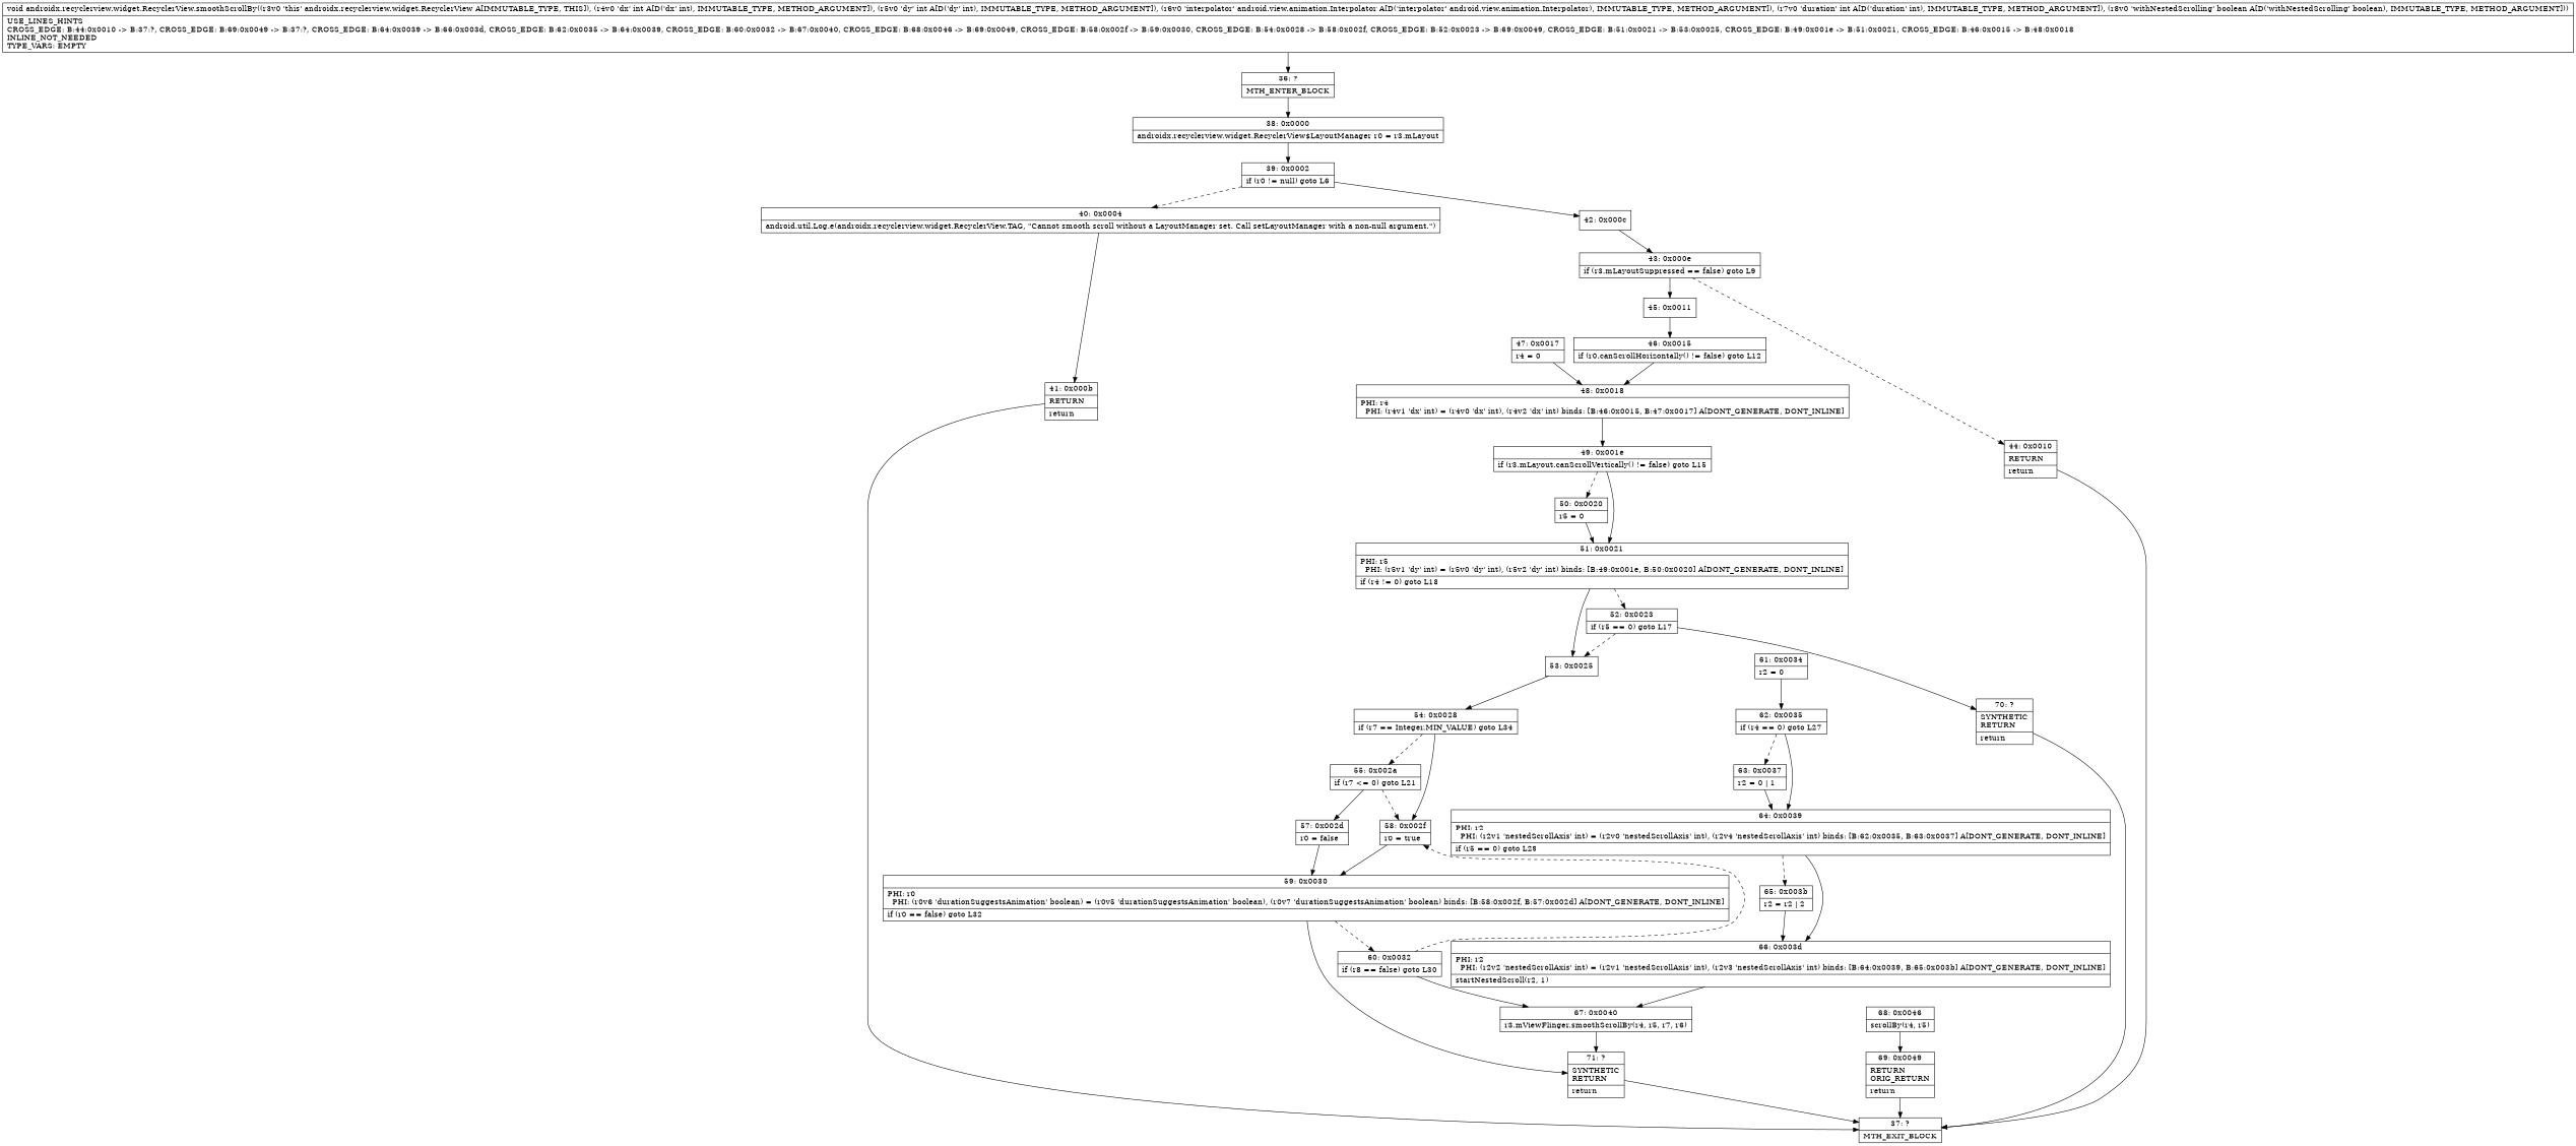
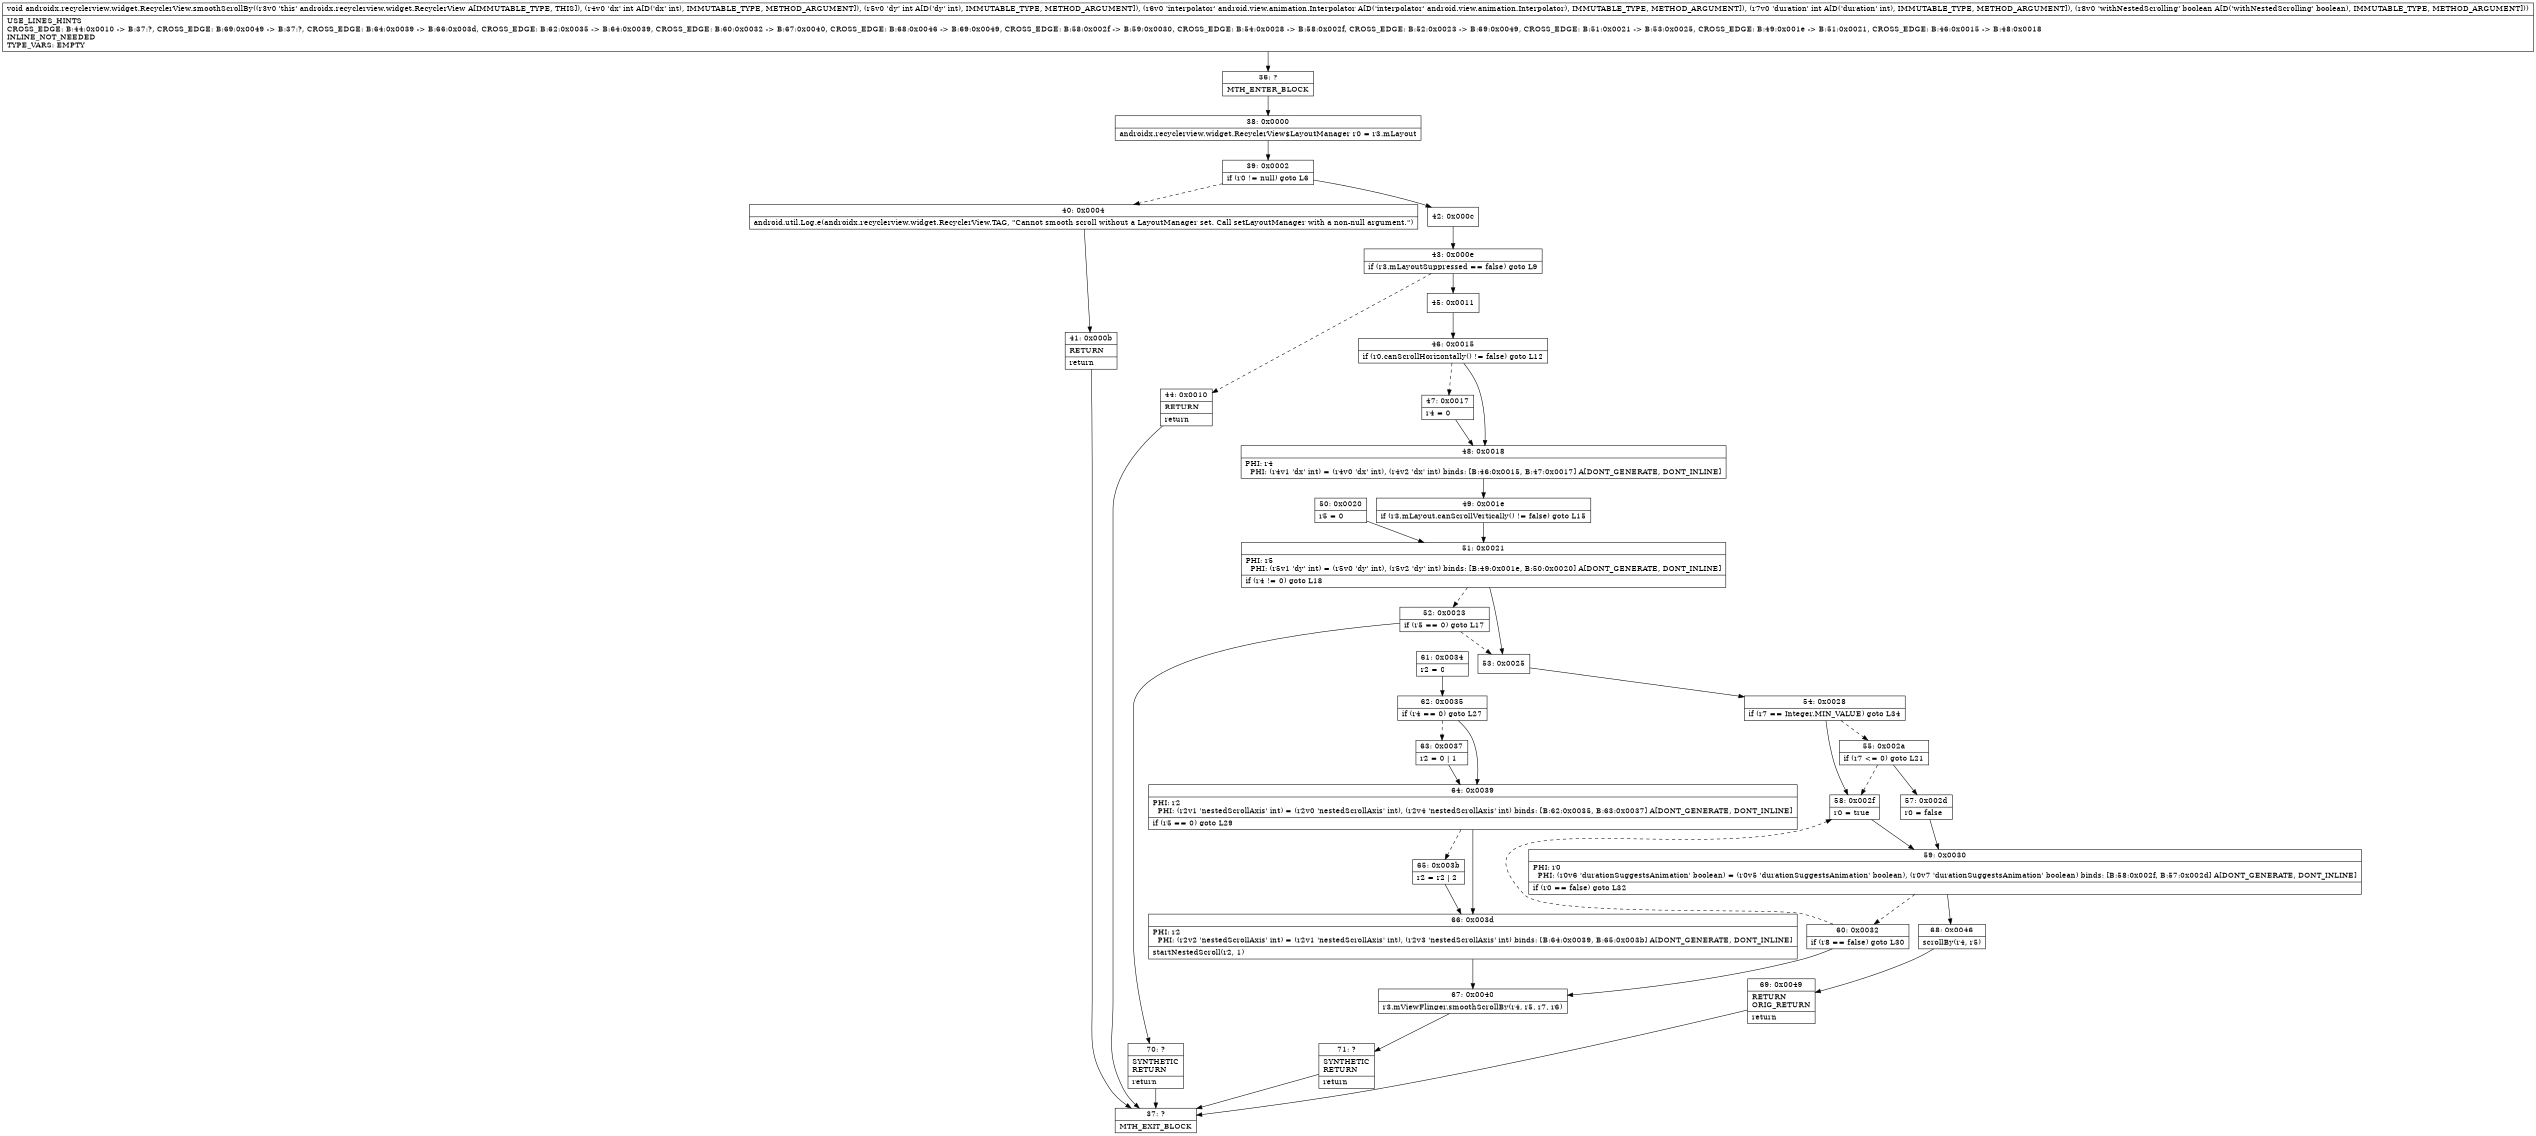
  digraph {
    node [shape=record]
    n1 [label="{36\:\ ?|MTH_ENTER_BLOCK\l}"]
    n2 [label="{38\:\ 0x0000|androidx.recyclerview.widget.RecyclerView$LayoutManager r0 = r3.mLayout\l}"]
    n3 [label="{39\:\ 0x0002|if (r0 != null) goto L6\l}"]
    n4 [label="{40\:\ 0x0004|android.util.Log.e(androidx.recyclerview.widget.RecyclerView.TAG, \"Cannot smooth scroll without a LayoutManager set. Call setLayoutManager with a non\-null argument.\")\l}"]
    n5 [label="{42\:\ 0x000c}"]
    n6 [label="{41\:\ 0x000b|RETURN\l|return\l}"]
    n7 [label="{43\:\ 0x000e|if (r3.mLayoutSuppressed == false) goto L9\l}"]
    n8 [label="{37\:\ ?|MTH_EXIT_BLOCK\l}"]
    n9 [label="{44\:\ 0x0010|RETURN\l|return\l}"]
    n10 [label="{45\:\ 0x0011}"]
    n11 [label="{46\:\ 0x0015|if (r0.canScrollHorizontally() != false) goto L12\l}"]
    n12 [label="{47\:\ 0x0017|r4 = 0\l}"]
    n13 [label="{48\:\ 0x0018|PHI: r4 \l  PHI: (r4v1 'dx' int) = (r4v0 'dx' int), (r4v2 'dx' int) binds: [B:46:0x0015, B:47:0x0017] A[DONT_GENERATE, DONT_INLINE]\l}"]
    n14 [label="{49\:\ 0x001e|if (r3.mLayout.canScrollVertically() != false) goto L15\l}"]
    n15 [label="{50\:\ 0x0020|r5 = 0\l}"]
    n16 [label="{51\:\ 0x0021|PHI: r5 \l  PHI: (r5v1 'dy' int) = (r5v0 'dy' int), (r5v2 'dy' int) binds: [B:49:0x001e, B:50:0x0020] A[DONT_GENERATE, DONT_INLINE]\l|if (r4 != 0) goto L18\l}"]
    n17 [label="{52\:\ 0x0023|if (r5 == 0) goto L17\l}"]
    n18 [label="{53\:\ 0x0025}"]
    n19 [label="{70\:\ ?|SYNTHETIC\lRETURN\l|return\l}"]
    n20 [label="{54\:\ 0x0028|if (r7 == Integer.MIN_VALUE) goto L34\l}"]
    n21 [label="{55\:\ 0x002a|if (r7 \<= 0) goto L21\l}"]
    n22 [label="{58\:\ 0x002f|r0 = true\l}"]
    n23 [label="{57\:\ 0x002d|r0 = false\l}"]
    n24 [label="{59\:\ 0x0030|PHI: r0 \l  PHI: (r0v6 'durationSuggestsAnimation' boolean) = (r0v5 'durationSuggestsAnimation' boolean), (r0v7 'durationSuggestsAnimation' boolean) binds: [B:58:0x002f, B:57:0x002d] A[DONT_GENERATE, DONT_INLINE]\l|if (r0 == false) goto L32\l}"]
    n25 [label="{60\:\ 0x0032|if (r8 == false) goto L30\l}"]
    n26 [label="{68\:\ 0x0046|scrollBy(r4, r5)\l}"]
    n27 [label="{67\:\ 0x0040|r3.mViewFlinger.smoothScrollBy(r4, r5, r7, r6)\l}"]
    n28 [label="{69\:\ 0x0049|RETURN\lORIG_RETURN\l|return\l}"]
    n29 [label="{61\:\ 0x0034|r2 = 0\l}"]
    n30 [label="{62\:\ 0x0035|if (r4 == 0) goto L27\l}"]
    n31 [label="{71\:\ ?|SYNTHETIC\lRETURN\l|return\l}"]
    n32 [label="{63\:\ 0x0037|r2 = 0 \| 1\l}"]
    n33 [label="{64\:\ 0x0039|PHI: r2 \l  PHI: (r2v1 'nestedScrollAxis' int) = (r2v0 'nestedScrollAxis' int), (r2v4 'nestedScrollAxis' int) binds: [B:62:0x0035, B:63:0x0037] A[DONT_GENERATE, DONT_INLINE]\l|if (r5 == 0) goto L29\l}"]
    n34 [label="{65\:\ 0x003b|r2 = r2 \| 2\l}"]
    n35 [label="{66\:\ 0x003d|PHI: r2 \l  PHI: (r2v2 'nestedScrollAxis' int) = (r2v1 'nestedScrollAxis' int), (r2v3 'nestedScrollAxis' int) binds: [B:64:0x0039, B:65:0x003b] A[DONT_GENERATE, DONT_INLINE]\l|startNestedScroll(r2, 1)\l}"]
    n36 [label="{void androidx.recyclerview.widget.RecyclerView.smoothScrollBy((r3v0 'this' androidx.recyclerview.widget.RecyclerView A[IMMUTABLE_TYPE, THIS]), (r4v0 'dx' int A[D('dx' int), IMMUTABLE_TYPE, METHOD_ARGUMENT]), (r5v0 'dy' int A[D('dy' int), IMMUTABLE_TYPE, METHOD_ARGUMENT]), (r6v0 'interpolator' android.view.animation.Interpolator A[D('interpolator' android.view.animation.Interpolator), IMMUTABLE_TYPE, METHOD_ARGUMENT]), (r7v0 'duration' int A[D('duration' int), IMMUTABLE_TYPE, METHOD_ARGUMENT]), (r8v0 'withNestedScrolling' boolean A[D('withNestedScrolling' boolean), IMMUTABLE_TYPE, METHOD_ARGUMENT]))  | USE_LINES_HINTS\lCROSS_EDGE: B:44:0x0010 \-\> B:37:?, CROSS_EDGE: B:69:0x0049 \-\> B:37:?, CROSS_EDGE: B:64:0x0039 \-\> B:66:0x003d, CROSS_EDGE: B:62:0x0035 \-\> B:64:0x0039, CROSS_EDGE: B:60:0x0032 \-\> B:67:0x0040, CROSS_EDGE: B:68:0x0046 \-\> B:69:0x0049, CROSS_EDGE: B:58:0x002f \-\> B:59:0x0030, CROSS_EDGE: B:54:0x0028 \-\> B:58:0x002f, CROSS_EDGE: B:52:0x0023 \-\> B:69:0x0049, CROSS_EDGE: B:51:0x0021 \-\> B:53:0x0025, CROSS_EDGE: B:49:0x001e \-\> B:51:0x0021, CROSS_EDGE: B:46:0x0015 \-\> B:48:0x0018\lINLINE_NOT_NEEDED\lTYPE_VARS: EMPTY\l}"]
    n1 -> n2
    n2 -> n3
    n3 -> n4 [style=dashed]
    n3 -> n5
    n4 -> n6
    n5 -> n7
    n6 -> n8
    n7 -> n9 [style=dashed]
    n7 -> n10
    n9 -> n8
    n10 -> n11
+   n11 -> n12 [style=dashed]
    n11 -> n13
    n12 -> n13
    n13 -> n14
-   n14 -> n15 [style=dashed]
    n14 -> n16
    n15 -> n16
    n16 -> n17 [style=dashed]
    n16 -> n18
    n17 -> n18 [style=dashed]
    n17 -> n19
    n18 -> n20
    n19 -> n8
    n20 -> n21 [style=dashed]
    n20 -> n22
    n21 -> n22 [style=dashed]
    n21 -> n23
    n22 -> n24
    n23 -> n24
    n24 -> n25 [style=dashed]
-   n24 -> n31
+   n24 -> n26
    n25 -> n22 [style=dashed]
    n25 -> n27
    n26 -> n28
    n27 -> n31
    n28 -> n8
    n29 -> n30
    n30 -> n32 [style=dashed]
    n30 -> n33
    n31 -> n8
    n32 -> n33
    n33 -> n34 [style=dashed]
    n33 -> n35
    n34 -> n35
    n35 -> n27
    n36 -> n1
  }
